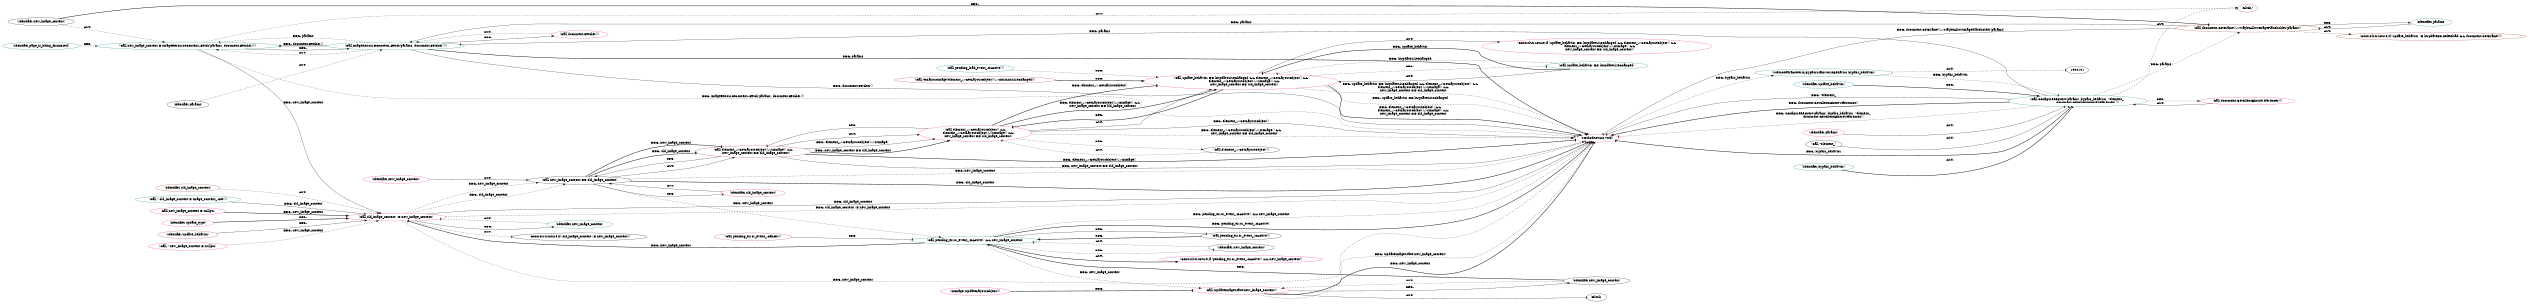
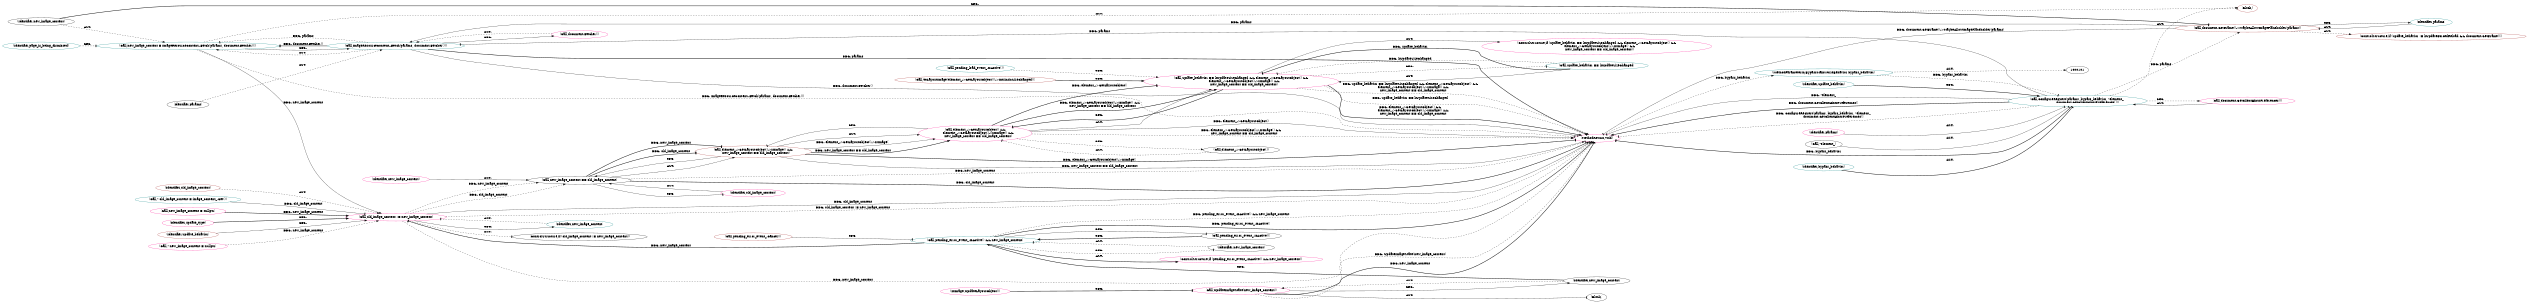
  digraph {
    rankdir=LR
    node [color=deeppink]
    edge [arrowhead=normal style=dashed]
    n1 [color=teal label="(Call,new_image_content = ImageResourceContent::Fetch(params, document.Fetcher()))"]
    n2 [color=teal label="(Call,ImageResourceContent::Fetch(params, document.Fetcher()))"]
    n3 [label="(Call,old_image_content != new_image_content)"]
    n4 [color=brown label="(Block,)"]
    n5 [label="(MethodReturn,void)"]
    n6 [label="(Call,document.Fetcher())"]
    n7 [color=black label="(Call,new_image_content == old_image_content)"]
    n8 [color=teal label="(Identifier,new_image_content)"]
    n9 [color=black label="(ControlStructure,if (old_image_content != new_image_content))"]
    n10 [color=teal label="(MethodParameterIn,BypassMainWorldBehavior bypass_behavior)"]
    n11 [color=brown label="(Call,document.GetFrame()->MaybeAllowImagePlaceholder(params))"]
    n12 [color=teal label="(Identifier,params)"]
    n13 [color=brown label="(ControlStructure,if (update_behavior != kUpdateForcedReload && document.GetFrame()))"]
    n14 [color=teal label="(Call,ConfigureRequest(params, bypass_behavior, *element_,\n                     document.GetClientHintsPreferences()))"]
    n15 [label="(Call,document.GetClientHintsPreferences())"]
    1000101 [color=black]
    n17 [color=teal label="(Call,pending_error_event_.IsActive() && new_image_content)"]
    n18 [color=brown label="(Call,element_->GetLayoutObject()->IsImage() &&\n      new_image_content == old_image_content)"]
    n19 [label="(Identifier,old_image_content)"]
    n20 [label="(Call,UpdateImageState(new_image_content))"]
    n21 [color=black label="(Identifier,new_image_content)"]
    n22 [label="(ControlStructure,if (pending_error_event_.IsActive() && new_image_content))"]
    n23 [color=black label="(Call,pending_error_event_.IsActive())"]
    n24 [label="(Call,element_->GetLayoutObject() &&\n      element_->GetLayoutObject()->IsImage() &&\n      new_image_content == old_image_content)"]
    n25 [label="(Call,update_behavior == kUpdateSizeChanged && element_->GetLayoutObject() &&\n      element_->GetLayoutObject()->IsImage() &&\n      new_image_content == old_image_content)"]
    n26 [color=black label="(Call,element_->GetLayoutObject())"]
    n27 [label="(ControlStructure,if (update_behavior == kUpdateSizeChanged && element_->GetLayoutObject() &&\n      element_->GetLayoutObject()->IsImage() &&\n      new_image_content == old_image_content))"]
    n28 [color=teal label="(Call,update_behavior == kUpdateSizeChanged)"]
    n29 [color=black label="(Block,)"]
    n30 [color=black label="(Identifier,new_image_content)"]
    n31 [color=brown label="(Identifier,update_behavior)"]
    n32 [color=black label="(Call,*element_)"]
    n33 [label="(Call,* new_image_content = nullptr)"]
    n34 [color=black label="(Identifier,params)"]
    n35 [label="(Identifier,params)"]
    n36 [color=teal label="(Identifier,page_is_being_dismissed)"]
    n37 [color=brown label="(Identifier,old_image_content)"]
    n38 [color=teal label="(Call,* old_image_content = image_content_.Get())"]
    n39 [color=teal label="(Identifier,update_behavior)"]
    n40 [color=teal label="(Identifier,bypass_behavior)"]
    n41 [label="(Identifier,new_image_content)"]
    n42 [color=teal label="(Call,pending_load_event_.IsActive())"]
    n43 [label="(IsImage,UpdateLayoutObject())"]
    n44 [color=brown label="(Call,pending_error_event_.Cancel())"]
    n45 [label="(Call,new_image_content = nullptr)"]
    n46 [color=brown label="(Call,ToLayoutImage(element_->GetLayoutObject())->IntrinsicSizeChanged())"]
    n47 [color=black label="(Identifier,new_image_content)"]
    n48 [label="(Identifier,update_type)"]
    n1 -> n2 [label="CFG: " style=solid]
    n1 -> n3 [label="DDG: new_image_content" style=solid]
    n1 -> n4 [arrowhead=tee label="AST: "]
    n1 -> n5 [arrowhead=tee label="DDG: ImageResourceContent::Fetch(params, document.Fetcher())"]
    n2 -> n1 [label="AST: "]
    n2 -> n1 [arrowhead=tee label="DDG: params"]
    n2 -> n1 [arrowhead=tee label="DDG: document.Fetcher()" style=bold]
    n2 -> n5 [arrowhead=tee label="DDG: document.Fetcher()" style=solid]
    n2 -> n5 [label="DDG: params" style=bold]
    n2 -> n6 [label="CFG: " style=solid]
    n3 -> n5 [arrowhead=tee label="DDG: old_image_content" style=solid]
    n3 -> n5 [label="DDG: old_image_content != new_image_content"]
    n3 -> n5 [arrowhead=tee label="DDG: new_image_content"]
    n3 -> n7 [label="DDG: new_image_content"]
    n3 -> n7 [label="DDG: old_image_content"]
    n3 -> n8 [label="CFG: " style=solid]
    n3 -> n9 [arrowhead=tee label="AST: "]
    n5 -> n10 [label="DDG: bypass_behavior"]
    n6 -> n2 [label="AST: "]
    n7 -> n5 [label="DDG: old_image_content" style=bold]
    n7 -> n5 [arrowhead=tee label="DDG: new_image_content"]
-   n7 -> n17 [label="DDG: new_image_content"]
    n7 -> n18 [label="AST: " style=solid]
    n7 -> n18 [arrowhead=tee label="DDG: new_image_content" style=bold]
    n7 -> n18 [arrowhead=tee label="DDG: old_image_content" style=bold]
    n7 -> n19 [arrowhead=tee label="CFG: " style=solid]
    n8 -> n3 [arrowhead=tee label="AST: "]
    n10 -> n14 [arrowhead=tee label="DDG: bypass_behavior"]
-   n10 -> 1000101 [arrowhead=tee label="AST: "]
+   n10 -> 1000101 [label="AST: "]
    n11 -> n2 [label="DDG: params" style=solid]
    n11 -> n5 [arrowhead=tee label="DDG: document.GetFrame()->MaybeAllowImagePlaceholder(params)" style=solid]
    n11 -> n12 [label="CFG: " style=solid]
    n11 -> n13 [label="AST: "]
    n12 -> n11 [arrowhead=tee label="AST: " style=solid]
    n14 -> n2 [arrowhead=tee label="DDG: params" style=solid]
    n14 -> n4 [label="AST: "]
    n14 -> n5 [arrowhead=tee label="DDG: *element_" style=solid]
    n14 -> n5 [arrowhead=tee label="DDG: ConfigureRequest(params, bypass_behavior, *element_,\n                     document.GetClientHintsPreferences())"]
    n14 -> n5 [label="DDG: document.GetClientHintsPreferences()" style=bold]
    n14 -> n5 [arrowhead=tee label="DDG: bypass_behavior" style=bold]
    n14 -> n11 [label="DDG: params"]
    n14 -> n15 [label="CFG: "]
    n15 -> n14 [label="AST: " style=solid]
    n17 -> n3 [arrowhead=tee label="DDG: new_image_content" style=bold]
    n17 -> n5 [arrowhead=tee label="DDG: pending_error_event_.IsActive()" style=bold]
    n17 -> n5 [arrowhead=tee label="DDG: pending_error_event_.IsActive() && new_image_content"]
-   n17 -> n20 [label="DDG: new_image_content"]
    n17 -> n21 [arrowhead=tee label="CFG: "]
    n17 -> n22 [label="AST: " style=bold]
    n17 -> n23 [arrowhead=tee label="CFG: " style=solid]
    n18 -> n5 [label="DDG: new_image_content == old_image_content" style=solid]
    n18 -> n5 [arrowhead=tee label="DDG: element_->GetLayoutObject()->IsImage()" style=bold]
    n18 -> n7 [label="CFG: " style=solid]
    n18 -> n24 [label="AST: " style=solid]
    n18 -> n24 [label="DDG: element_->GetLayoutObject()->IsImage()" style=solid]
    n18 -> n24 [label="DDG: new_image_content == old_image_content" style=bold]
    n19 -> n7 [label="AST: " style=solid]
    n20 -> n5 [arrowhead=tee label="DDG: UpdateImageState(new_image_content)"]
    n20 -> n5 [arrowhead=tee label="DDG: new_image_content" style=bold]
    n20 -> n29 [arrowhead=tee label="AST: " style=solid]
    n20 -> n30 [label="CFG: " style=solid]
    n21 -> n17 [arrowhead=tee label="AST: "]
    n23 -> n17 [label="CFG: " style=bold]
    n24 -> n5 [label="DDG: element_->GetLayoutObject()->IsImage() &&\n      new_image_content == old_image_content"]
    n24 -> n5 [label="DDG: element_->GetLayoutObject()" style=solid]
    n24 -> n18 [arrowhead=tee label="CFG: " style=solid]
    n24 -> n25 [label="AST: " style=solid]
    n24 -> n25 [arrowhead=tee label="DDG: element_->GetLayoutObject()" style=bold]
    n24 -> n25 [label="DDG: element_->GetLayoutObject()->IsImage() &&\n      new_image_content == old_image_content" style=bold]
    n24 -> n26 [label="CFG: "]
    n25 -> n5 [arrowhead=tee label="DDG: update_behavior == kUpdateSizeChanged"]
    n25 -> n5 [label="DDG: element_->GetLayoutObject() &&\n      element_->GetLayoutObject()->IsImage() &&\n      new_image_content == old_image_content" style=bold]
    n25 -> n5 [label="DDG: update_behavior == kUpdateSizeChanged && element_->GetLayoutObject() &&\n      element_->GetLayoutObject()->IsImage() &&\n      new_image_content == old_image_content"]
    n25 -> n24 [arrowhead=tee label="CFG: " style=bold]
    n25 -> n27 [label="AST: " style=solid]
    n25 -> n28 [arrowhead=tee label="CFG: "]
    n26 -> n24 [arrowhead=tee label="AST: "]
    n28 -> n25 [label="AST: " style=solid]
    n28 -> n25 [arrowhead=tee label="DDG: update_behavior" style=bold]
    n28 -> n25 [arrowhead=tee label="DDG: kUpdateSizeChanged"]
    n30 -> n17 [label="CFG: " style=bold]
    n30 -> n20 [label="AST: "]
    n31 -> n3 [label="CFG: " style=solid]
    n32 -> n14 [arrowhead=tee label="AST: " style=solid]
    n33 -> n3 [label="DDG: new_image_content"]
    n34 -> n2 [label="AST: "]
    n35 -> n14 [arrowhead=tee label="AST: " style=solid]
    n36 -> n1 [arrowhead=tee label="CFG: "]
    n37 -> n3 [label="AST: "]
    n38 -> n3 [arrowhead=tee label="DDG: old_image_content" style=solid]
    n39 -> n14 [label="CFG: " style=bold]
    n40 -> n14 [arrowhead=tee label="AST: " style=bold]
    n41 -> n7 [label="AST: " style=solid]
    n42 -> n25 [label="CFG: "]
-   n43 -> n20 [arrowhead=tee label="DDG: " style=bold]
+   n43 -> n20 [arrowhead=tee label="CFG: " style=bold]
    n44 -> n17 [arrowhead=tee label="CFG: " style=solid]
    n45 -> n3 [label="DDG: new_image_content" style=bold]
    n46 -> n25 [label="CFG: " style=bold]
    n47 -> n1 [label="AST: "]
    n47 -> n11 [arrowhead=tee label="CFG: " style=bold]
    n48 -> n3 [label="CFG: " style=bold]
  }
